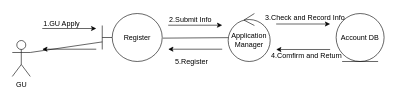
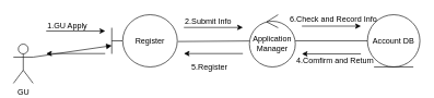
  <mxCell id="0" />
  <mxCell id="1" parent="0" />
  <mxCell id="2" value="GU" style="shape=umlActor;verticalLabelPosition=bottom;labelBackgroundColor=#ffffff;verticalAlign=top;html=1;outlineConnect=0;" vertex="1" parent="1"><mxGeometry x="20" y="67" width="30" height="60" as="geometry" /></mxCell>
  <mxCell id="3" value="Register" style="shape=umlBoundary;whiteSpace=wrap;html=1;" vertex="1" parent="1"><mxGeometry x="170" y="22" width="100" height="80" as="geometry" /></mxCell>
- <mxCell id="4" value="" style="endArrow=none;html=1;exitX=1;exitY=0.333;exitDx=0;exitDy=0;exitPerimeter=0;" edge="1" parent="1" source="2" target="3"><mxGeometry width="50" height="50" relative="1" as="geometry"><mxPoint x="60" y="62" as="sourcePoint" /><mxPoint x="160" y="62" as="targetPoint" /></mxGeometry></mxCell>
+ <mxCell id="4" value="" style="endArrow=block;html=1;exitX=1;exitY=0.333;exitDx=0;exitDy=0;exitPerimeter=0;" edge="1" parent="1" source="2" target="3"><mxGeometry width="50" height="50" relative="1" as="geometry"><mxPoint x="60" y="62" as="sourcePoint" /><mxPoint x="160" y="62" as="targetPoint" /></mxGeometry></mxCell>
  <mxCell id="5" value="Application Manager" style="ellipse;shape=umlControl;whiteSpace=wrap;html=1;" vertex="1" parent="1"><mxGeometry x="380" y="22" width="70" height="80" as="geometry" /></mxCell>
  <mxCell id="6" value="" style="endArrow=none;html=1;exitX=1.01;exitY=0.513;exitDx=0;exitDy=0;exitPerimeter=0;" edge="1" parent="1" source="3" target="5"><mxGeometry width="50" height="50" relative="1" as="geometry"><mxPoint x="310" y="87" as="sourcePoint" /><mxPoint x="360" y="37" as="targetPoint" /></mxGeometry></mxCell>
  <mxCell id="7" value="Account DB" style="ellipse;shape=umlEntity;whiteSpace=wrap;html=1;" vertex="1" parent="1"><mxGeometry x="560" y="22" width="80" height="80" as="geometry" /></mxCell>
+ <mxCell id="8" value="" style="endArrow=none;html=1;entryX=0;entryY=0.5;entryDx=0;entryDy=0;" edge="1" parent="1" source="5" target="7"><mxGeometry width="50" height="50" relative="1" as="geometry"><mxPoint x="453" y="67" as="sourcePoint" /><mxPoint x="530" y="42" as="targetPoint" /></mxGeometry></mxCell>
  <mxCell id="9" value="" style="endArrow=classic;html=1;" edge="1" parent="1"><mxGeometry width="50" height="50" relative="1" as="geometry"><mxPoint x="70" y="47" as="sourcePoint" /><mxPoint x="160" y="47" as="targetPoint" /><Array as="points" /></mxGeometry></mxCell>
  <mxCell id="10" value="1.GU Apply" style="text;html=1;resizable=0;points=[];autosize=1;align=left;verticalAlign=top;spacingTop=-4;" vertex="1" parent="1"><mxGeometry x="70" y="30" width="80" height="20" as="geometry" /></mxCell>
  <mxCell id="11" value="" style="endArrow=classic;html=1;" edge="1" parent="1"><mxGeometry width="50" height="50" relative="1" as="geometry"><mxPoint x="280" y="41.5" as="sourcePoint" /><mxPoint x="370" y="41.5" as="targetPoint" /><Array as="points" /></mxGeometry></mxCell>
  <mxCell id="12" value="2.Submit Info" style="text;html=1;resizable=0;points=[];autosize=1;align=left;verticalAlign=top;spacingTop=-4;" vertex="1" parent="1"><mxGeometry x="280" y="22" width="90" height="20" as="geometry" /></mxCell>
  <mxCell id="13" value="" style="endArrow=classic;html=1;" edge="1" parent="1"><mxGeometry width="50" height="50" relative="1" as="geometry"><mxPoint x="460" y="39.5" as="sourcePoint" /><mxPoint x="550" y="39.5" as="targetPoint" /><Array as="points" /></mxGeometry></mxCell>
- <mxCell id="14" value="3.Check and Record Info&lt;br&gt;&lt;br&gt;" style="text;html=1;resizable=0;points=[];autosize=1;align=left;verticalAlign=top;spacingTop=-4;" vertex="1" parent="1"><mxGeometry x="440" y="20" width="150" height="30" as="geometry" /></mxCell>
+ <mxCell id="14" value="6.Check and Record Info&lt;br&gt;&lt;br&gt;" style="text;html=1;resizable=0;points=[];autosize=1;align=left;verticalAlign=top;spacingTop=-4;" vertex="1" parent="1"><mxGeometry x="440" y="20" width="150" height="30" as="geometry" /></mxCell>
  <mxCell id="15" value="" style="endArrow=classic;html=1;" edge="1" parent="1"><mxGeometry width="50" height="50" relative="1" as="geometry"><mxPoint x="550" y="82" as="sourcePoint" /><mxPoint x="460" y="82" as="targetPoint" /><Array as="points" /></mxGeometry></mxCell>
  <mxCell id="16" value="4.Comfirm and Return" style="text;html=1;resizable=0;points=[];autosize=1;align=left;verticalAlign=top;spacingTop=-4;" vertex="1" parent="1"><mxGeometry x="450" y="82" width="130" height="20" as="geometry" /></mxCell>
  <mxCell id="17" value="" style="endArrow=classic;html=1;" edge="1" parent="1"><mxGeometry width="50" height="50" relative="1" as="geometry"><mxPoint x="370" y="81.5" as="sourcePoint" /><mxPoint x="280" y="81.5" as="targetPoint" /><Array as="points" /></mxGeometry></mxCell>
  <mxCell id="18" value="5.Register&lt;br&gt;" style="text;html=1;resizable=0;points=[];autosize=1;align=left;verticalAlign=top;spacingTop=-4;" vertex="1" parent="1"><mxGeometry x="290" y="92" width="70" height="20" as="geometry" /></mxCell>
  <mxCell id="19" value="" style="endArrow=classic;html=1;" edge="1" parent="1"><mxGeometry width="50" height="50" relative="1" as="geometry"><mxPoint x="160" y="81.5" as="sourcePoint" /><mxPoint x="70" y="81.5" as="targetPoint" /><Array as="points" /></mxGeometry></mxCell>
